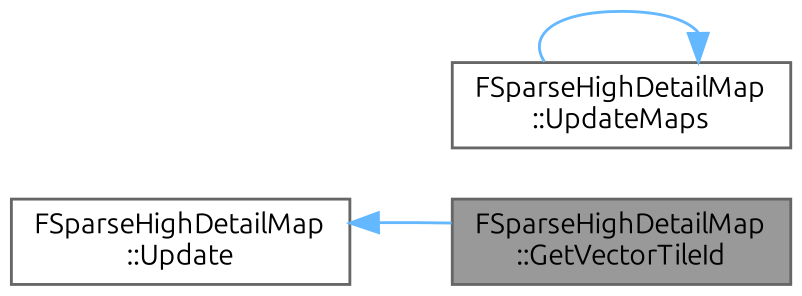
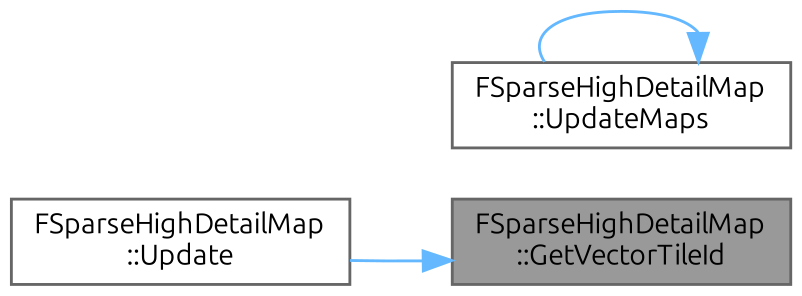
  digraph {
    fontname=Ubuntu
    rankdir=RL
    node [color=grey40 fillcolor=white fontname=Ubuntu fontsize=10 shape=box style=filled]
    edge [color=steelblue1 dir=back fontname=Ubuntu fontsize=10 labelfontname=Helvetica labelfontsize=10 style=solid]
    n1 [color=gray40 fillcolor=grey60 fontcolor=black height=0.2 label="FSparseHighDetailMap\l::GetVectorTileId" width=0.4]
    n2 [height=0.2 label="FSparseHighDetailMap\l::Update" width=0.4]
    n3 [height=0.2 label="FSparseHighDetailMap\l::UpdateMaps" width=0.4]
-   n2 -> n1
+   n1 -> n2
    n3 -> n3
  }
